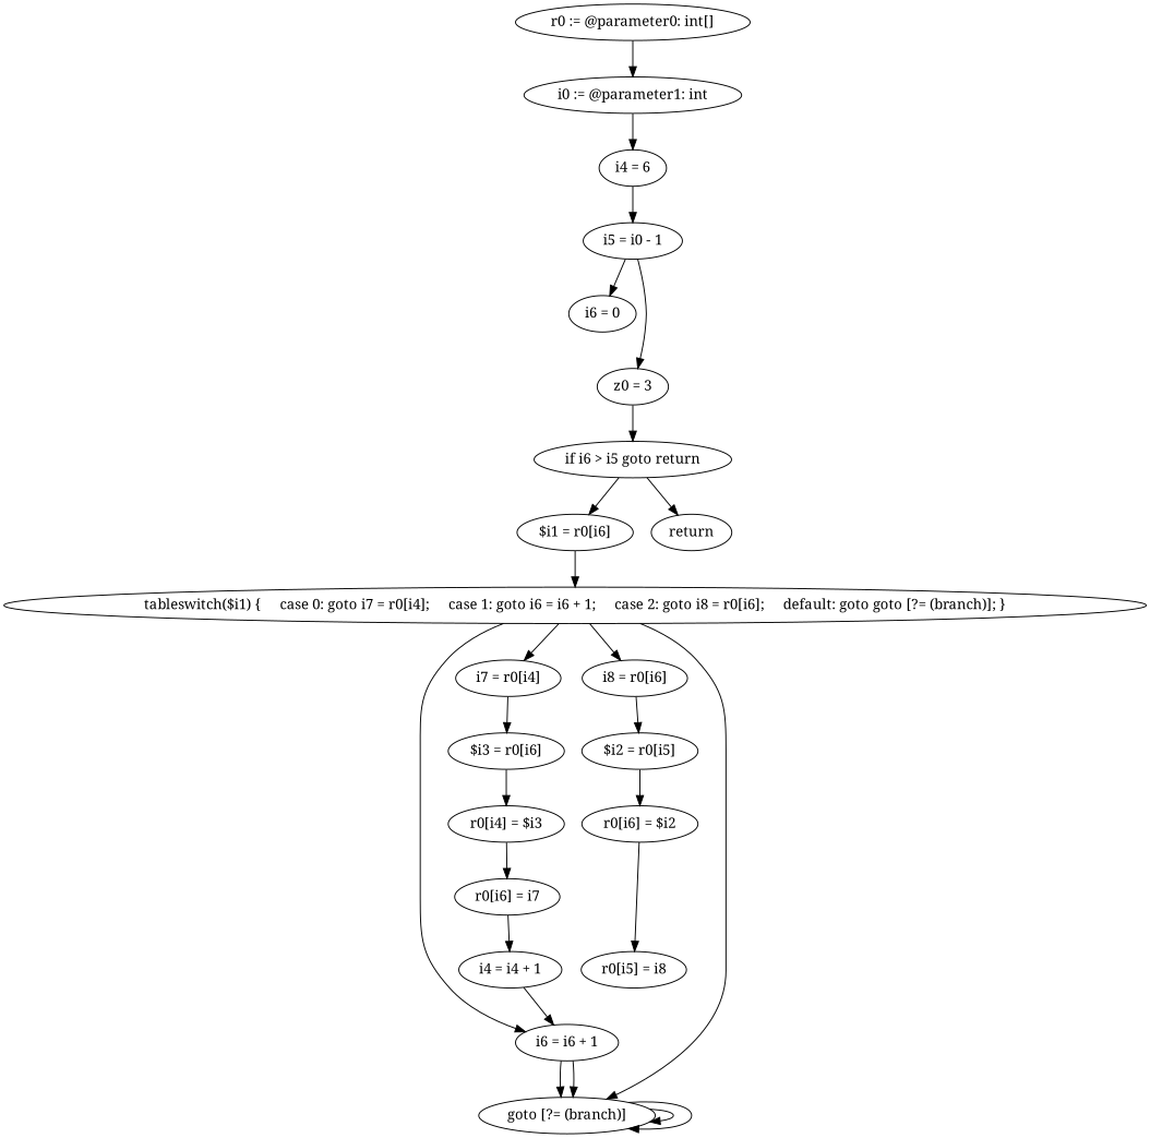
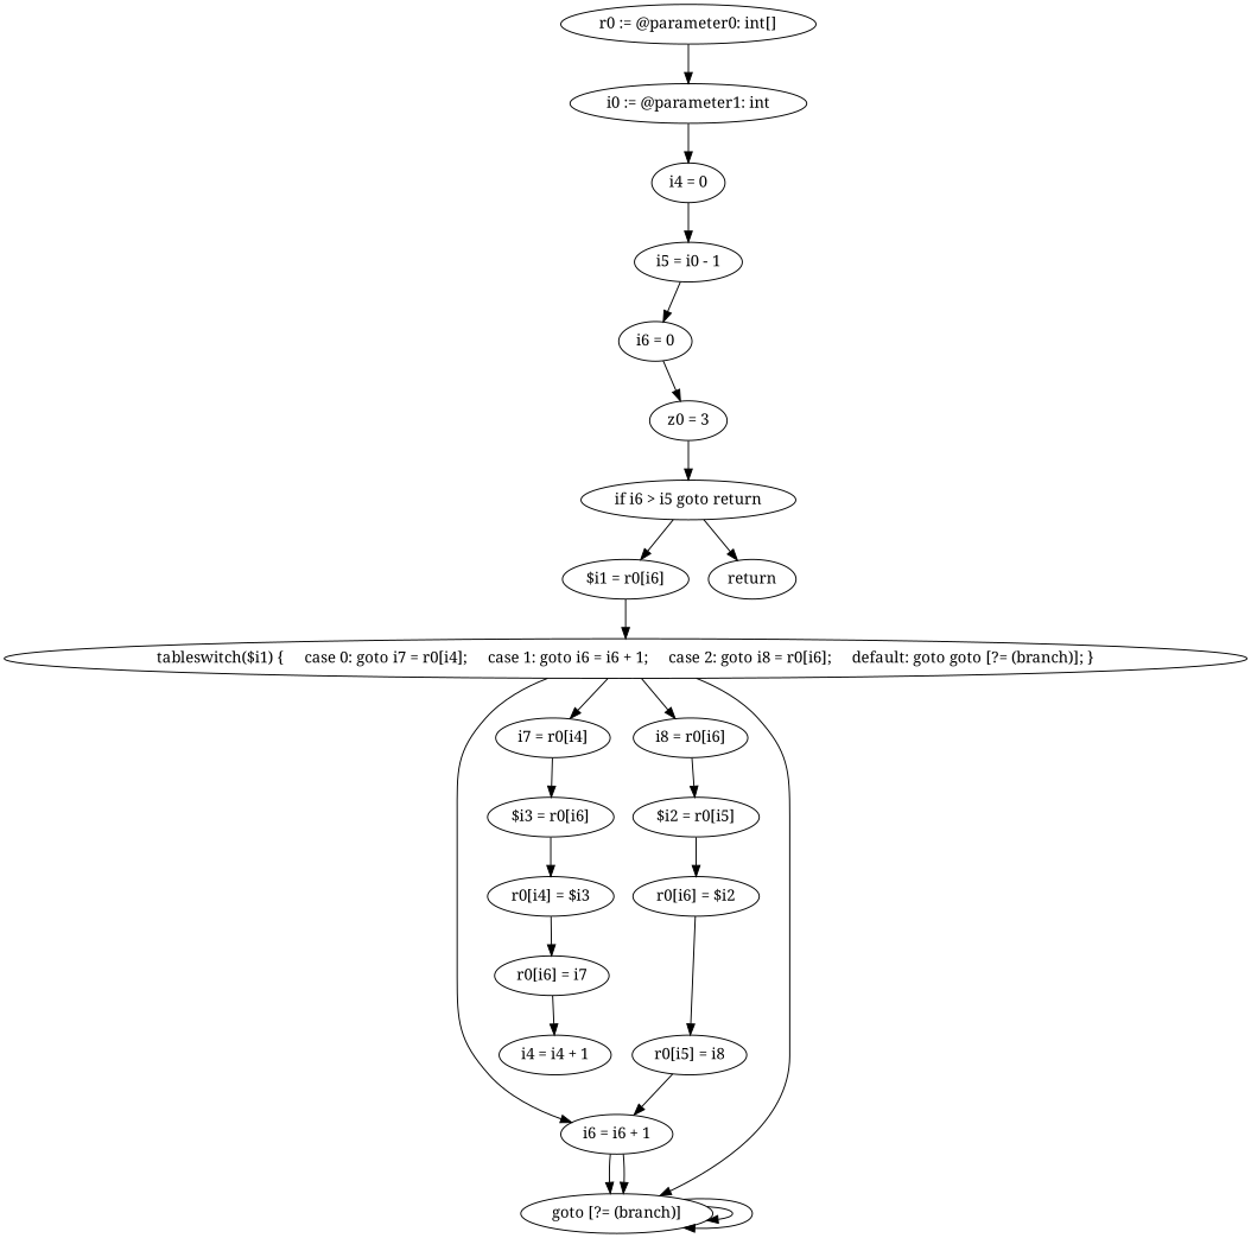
  digraph {
    fontname="Noto Serif"
    node [fontname="Noto Serif"]
    edge [fontname="Noto Serif"]
    "r0 := @parameter0: int[]"
    "i0 := @parameter1: int"
-   "i4 = 0" [label="i4 = 6"]
+   "i4 = 0"
    "i5 = i0 - 1"
    "i6 = 0"
    n6 [label="z0 = 3"]
    "if i6 > i5 goto return"
    "$i1 = r0[i6]"
    return
    "tableswitch($i1) {     case 0: goto i7 = r0[i4];     case 1: goto i6 = i6 + 1;     case 2: goto i8 = r0[i6];     default: goto goto [?= (branch)]; }"
    "i7 = r0[i4]"
    "i6 = i6 + 1"
    "goto [?= (branch)]"
    "i8 = r0[i6]"
    "$i3 = r0[i6]"
    "$i2 = r0[i5]"
    "r0[i4] = $i3"
    "r0[i6] = i7"
    "i4 = i4 + 1"
    "r0[i6] = $i2"
    "r0[i5] = i8"
    "r0 := @parameter0: int[]" -> "i0 := @parameter1: int"
    "i0 := @parameter1: int" -> "i4 = 0"
    "i4 = 0" -> "i5 = i0 - 1"
    "i5 = i0 - 1" -> "i6 = 0"
-   "i5 = i0 - 1" -> n6
+   "i6 = 0" -> n6
    n6 -> "if i6 > i5 goto return"
    "if i6 > i5 goto return" -> "$i1 = r0[i6]"
    "if i6 > i5 goto return" -> return
    "$i1 = r0[i6]" -> "tableswitch($i1) {     case 0: goto i7 = r0[i4];     case 1: goto i6 = i6 + 1;     case 2: goto i8 = r0[i6];     default: goto goto [?= (branch)]; }"
    "tableswitch($i1) {     case 0: goto i7 = r0[i4];     case 1: goto i6 = i6 + 1;     case 2: goto i8 = r0[i6];     default: goto goto [?= (branch)]; }" -> "i7 = r0[i4]"
    "tableswitch($i1) {     case 0: goto i7 = r0[i4];     case 1: goto i6 = i6 + 1;     case 2: goto i8 = r0[i6];     default: goto goto [?= (branch)]; }" -> "i6 = i6 + 1"
    "tableswitch($i1) {     case 0: goto i7 = r0[i4];     case 1: goto i6 = i6 + 1;     case 2: goto i8 = r0[i6];     default: goto goto [?= (branch)]; }" -> "goto [?= (branch)]"
    "tableswitch($i1) {     case 0: goto i7 = r0[i4];     case 1: goto i6 = i6 + 1;     case 2: goto i8 = r0[i6];     default: goto goto [?= (branch)]; }" -> "i8 = r0[i6]"
    "i7 = r0[i4]" -> "$i3 = r0[i6]"
    "i6 = i6 + 1" -> "goto [?= (branch)]"
    "i6 = i6 + 1" -> "goto [?= (branch)]"
    "goto [?= (branch)]" -> "goto [?= (branch)]"
    "goto [?= (branch)]" -> "goto [?= (branch)]"
    "i8 = r0[i6]" -> "$i2 = r0[i5]"
    "$i3 = r0[i6]" -> "r0[i4] = $i3"
    "$i2 = r0[i5]" -> "r0[i6] = $i2"
    "r0[i4] = $i3" -> "r0[i6] = i7"
    "r0[i6] = i7" -> "i4 = i4 + 1"
-   "i4 = i4 + 1" -> "i6 = i6 + 1"
+   "r0[i5] = i8" -> "i6 = i6 + 1"
    "r0[i6] = $i2" -> "r0[i5] = i8"
  }
